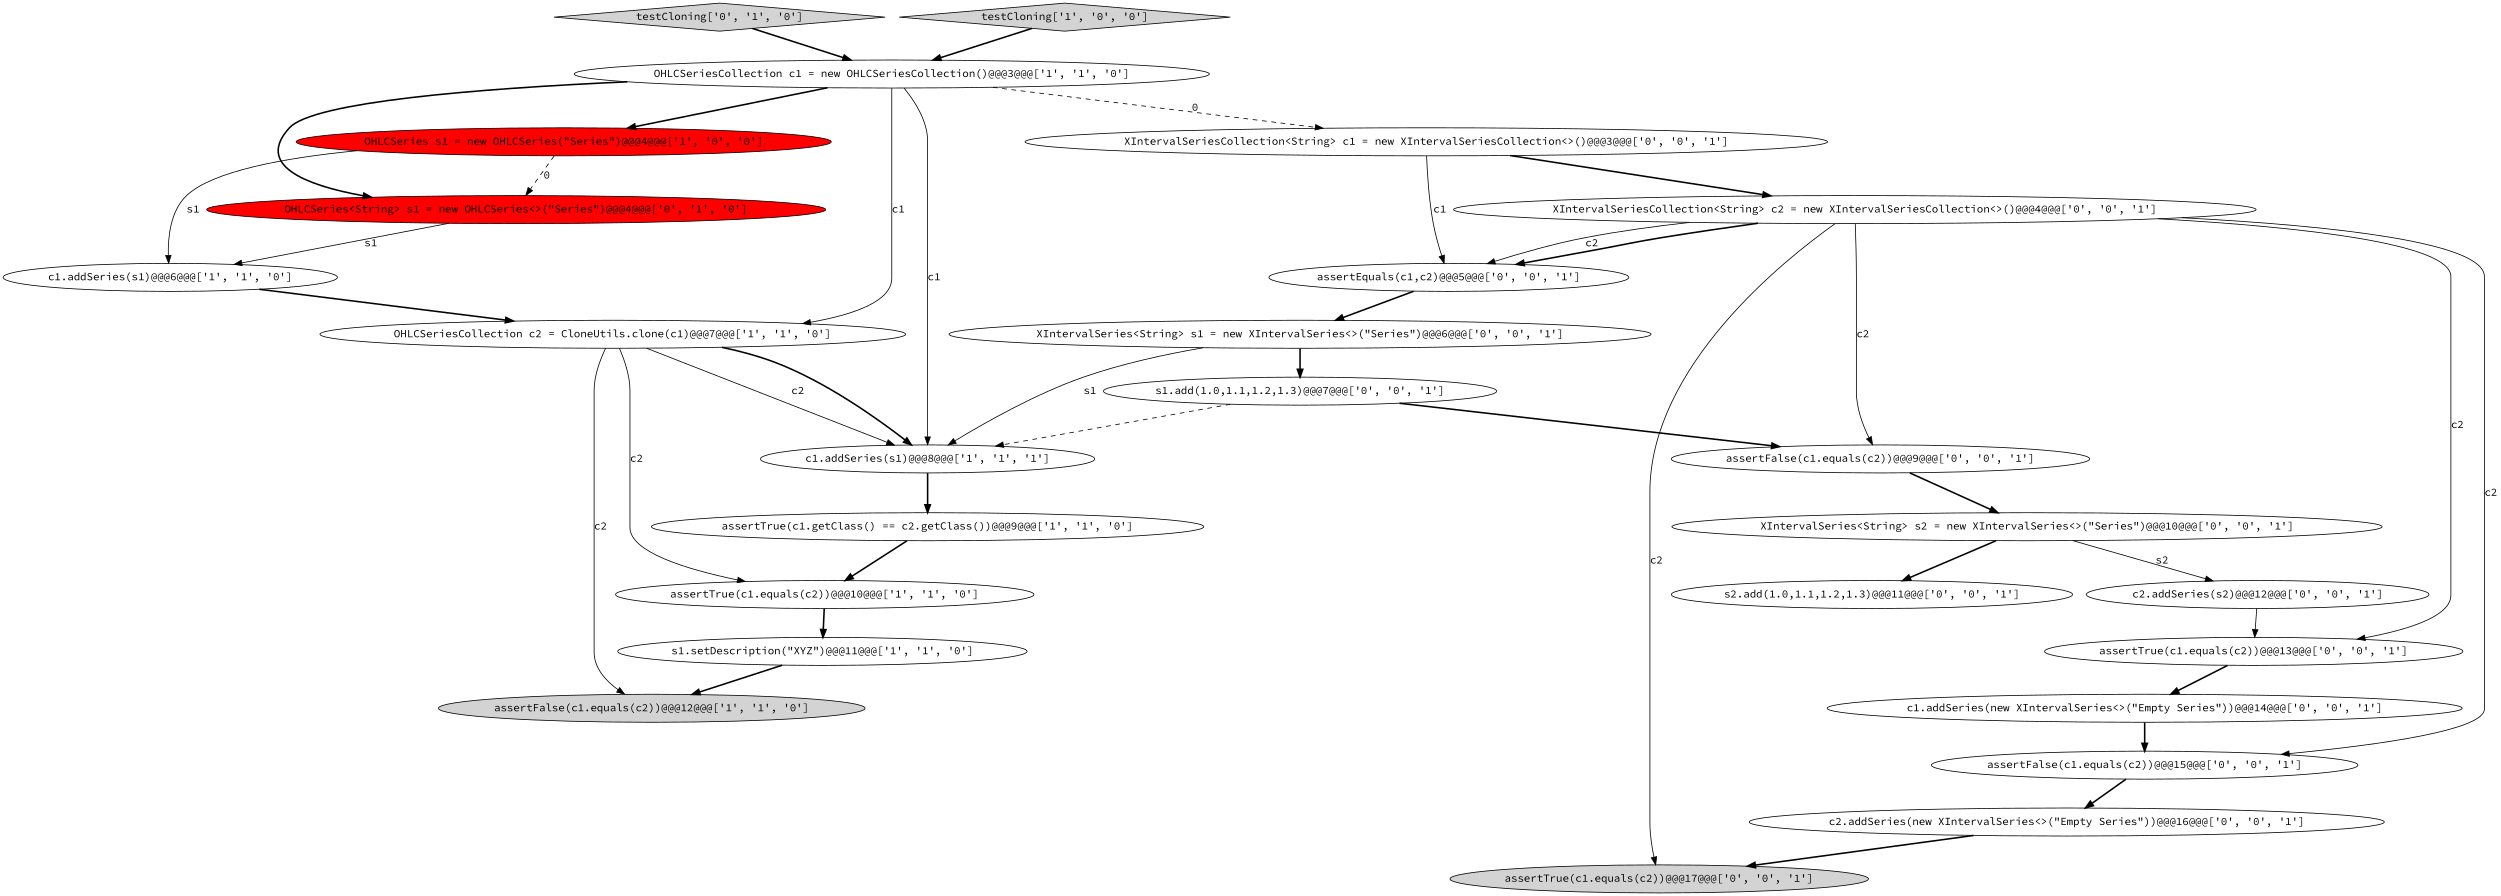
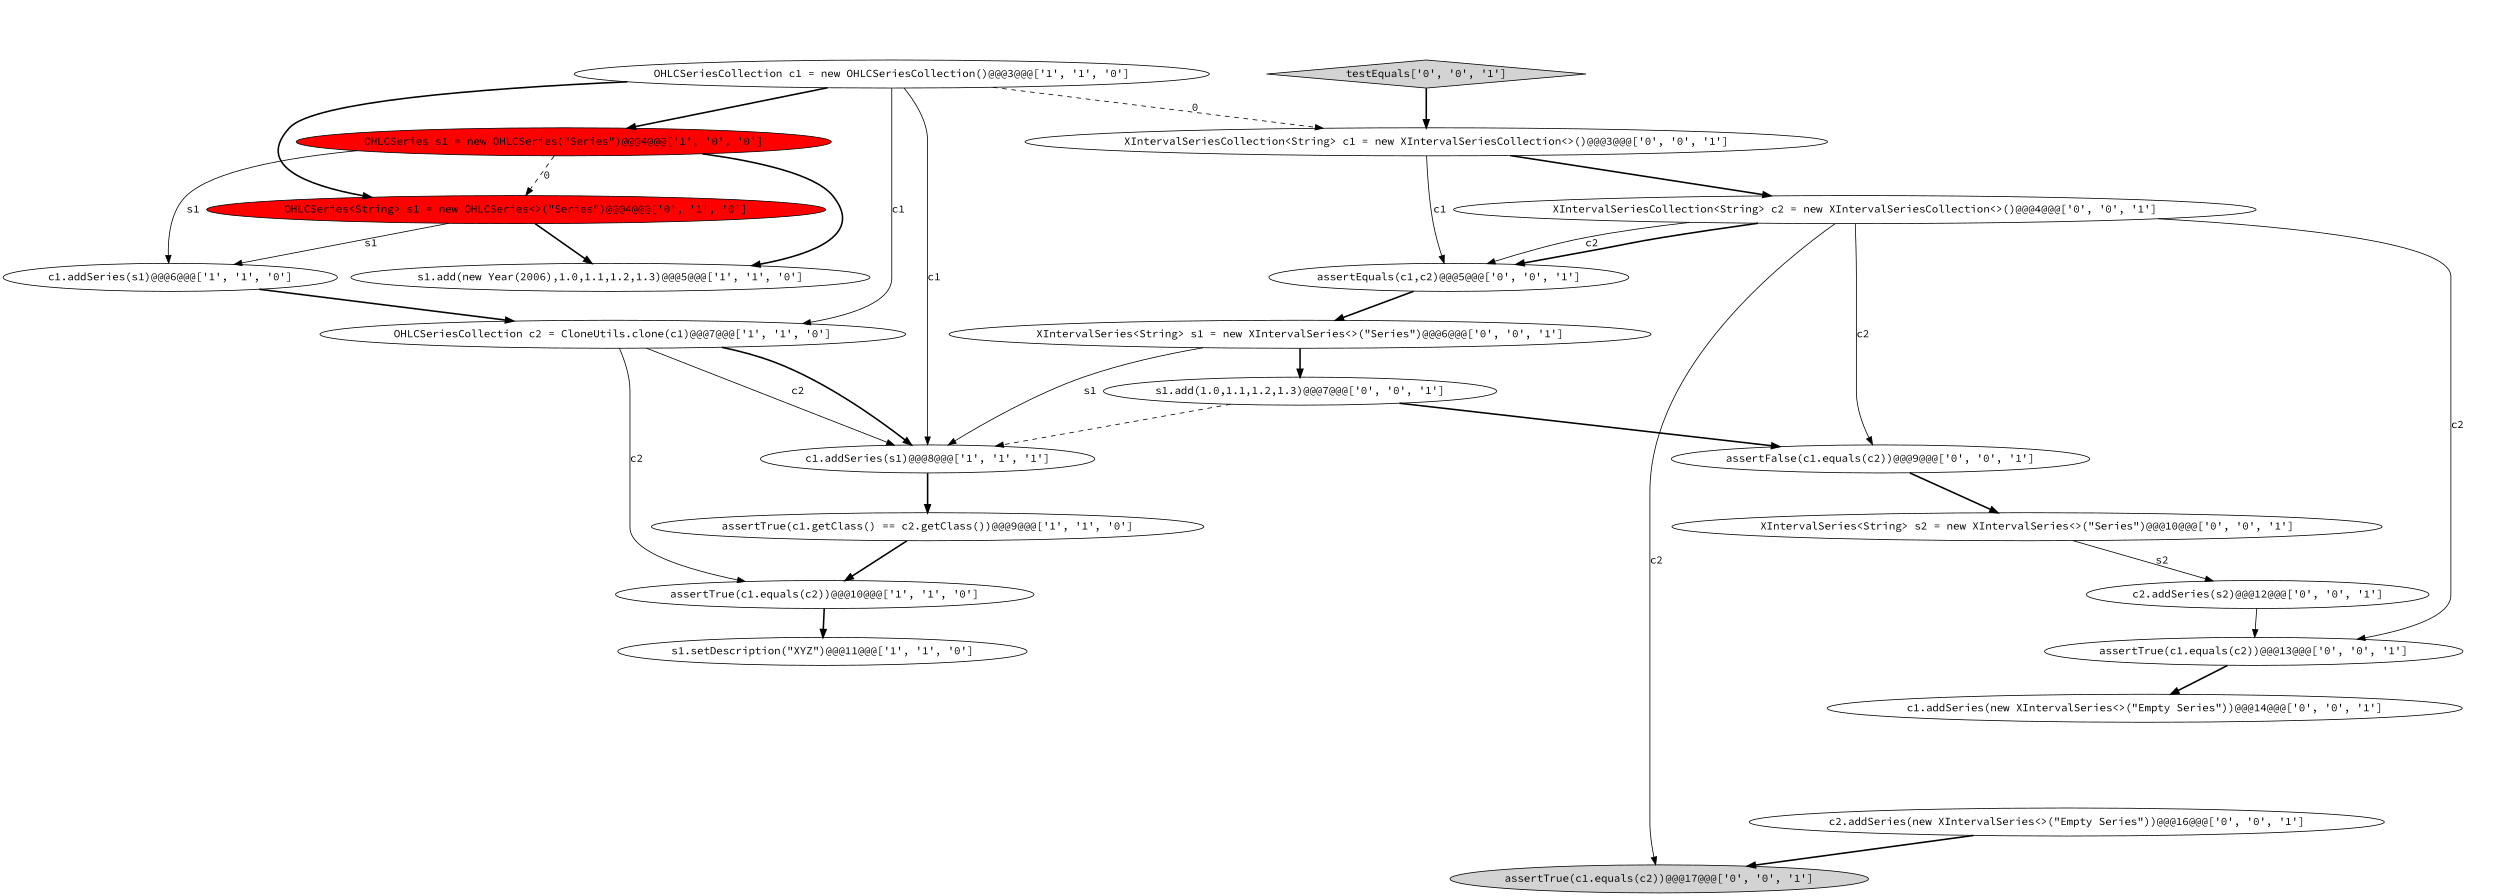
  digraph {
    fontname="Source Code Pro"
    node [fillcolor=white fontname="Source Code Pro" shape=ellipse style=filled]
    edge [fontname="Source Code Pro" style=bold]
    n1 [label="OHLCSeriesCollection c2 = CloneUtils.clone(c1)@@@7@@@['1', '1', '0']"]
    n2 [label="assertTrue(c1.equals(c2))@@@10@@@['1', '1', '0']"]
    n3 [label="c1.addSeries(s1)@@@8@@@['1', '1', '1']"]
-   n4 [fillcolor=lightgray label="assertFalse(c1.equals(c2))@@@12@@@['1', '1', '0']"]
    n5 [label="s1.setDescription(\"XYZ\")@@@11@@@['1', '1', '0']"]
    n6 [label="assertTrue(c1.getClass() == c2.getClass())@@@9@@@['1', '1', '0']"]
    n7 [label="assertTrue(c1.equals(c2))@@@13@@@['0', '0', '1']"]
    n8 [label="c1.addSeries(new XIntervalSeries<>(\"Empty Series\"))@@@14@@@['0', '0', '1']"]
-   n9 [label="assertFalse(c1.equals(c2))@@@15@@@['0', '0', '1']"]
+   n10 [fillcolor=lightgray label="testEquals['0', '0', '1']" shape=diamond]
    n11 [label="XIntervalSeriesCollection<String> c1 = new XIntervalSeriesCollection<>()@@@3@@@['0', '0', '1']"]
    n12 [label="assertEquals(c1,c2)@@@5@@@['0', '0', '1']"]
    n13 [label="XIntervalSeriesCollection<String> c2 = new XIntervalSeriesCollection<>()@@@4@@@['0', '0', '1']"]
    n14 [label="assertFalse(c1.equals(c2))@@@9@@@['0', '0', '1']"]
    n15 [label="XIntervalSeries<String> s2 = new XIntervalSeries<>(\"Series\")@@@10@@@['0', '0', '1']"]
    n16 [label="XIntervalSeries<String> s1 = new XIntervalSeries<>(\"Series\")@@@6@@@['0', '0', '1']"]
    n17 [label="s1.add(1.0,1.1,1.2,1.3)@@@7@@@['0', '0', '1']"]
    n18 [label="c2.addSeries(new XIntervalSeries<>(\"Empty Series\"))@@@16@@@['0', '0', '1']"]
    n19 [label="OHLCSeriesCollection c1 = new OHLCSeriesCollection()@@@3@@@['1', '1', '0']"]
    n20 [fillcolor=red label="OHLCSeries<String> s1 = new OHLCSeries<>(\"Series\")@@@4@@@['0', '1', '0']"]
    n21 [fillcolor=red label="OHLCSeries s1 = new OHLCSeries(\"Series\")@@@4@@@['1', '0', '0']"]
    n22 [label="c1.addSeries(s1)@@@6@@@['1', '1', '0']"]
-   n24 [fillcolor=lightgray label="testCloning['0', '1', '0']" shape=diamond]
-   n25 [fillcolor=lightgray label="testCloning['1', '0', '0']" shape=diamond]
+   n23 [label="s1.add(new Year(2006),1.0,1.1,1.2,1.3)@@@5@@@['1', '1', '0']"]
    n26 [fillcolor=lightgray label="assertTrue(c1.equals(c2))@@@17@@@['0', '0', '1']"]
-   n27 [label="s2.add(1.0,1.1,1.2,1.3)@@@11@@@['0', '0', '1']"]
    n28 [label="c2.addSeries(s2)@@@12@@@['0', '0', '1']"]
    n1 -> n2 [label=c2 style=solid]
    n1 -> n3
    n1 -> n3 [label=c2 style=solid]
-   n1 -> n4 [label=c2 style=solid]
    n2 -> n5
    n3 -> n6
-   n5 -> n4
    n6 -> n2
    n7 -> n8
-   n8 -> n9
-   n9 -> n18
+   n10 -> n11
    n11 -> n12 [label=c1 style=solid]
    n11 -> n13
    n12 -> n16
    n13 -> n7 [label=c2 style=solid]
-   n13 -> n9 [label=c2 style=solid]
    n13 -> n12 [label=c2 style=solid]
    n13 -> n12
    n13 -> n14 [label=c2 style=solid]
    n13 -> n26 [label=c2 style=solid]
    n14 -> n15
-   n15 -> n27
    n15 -> n28 [label=s2 style=solid]
    n16 -> n3 [label=s1 style=solid]
    n16 -> n17
    n17 -> n3 [style=dashed]
    n17 -> n14
    n18 -> n26
    n19 -> n1 [label=c1 style=solid]
    n19 -> n3 [label=c1 style=solid]
    n19 -> n11 [label=0 style=dashed]
    n19 -> n20
    n19 -> n21
    n20 -> n22 [label=s1 style=solid]
+   n20 -> n23
    n21 -> n20 [label=0 style=dashed]
    n21 -> n22 [label=s1 style=solid]
+   n21 -> n23
    n22 -> n1
-   n24 -> n19
-   n25 -> n19
    n28 -> n7 [style=solid]
  }
